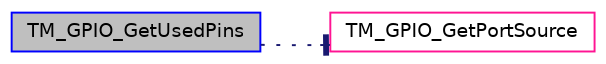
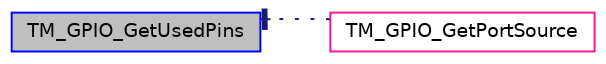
  digraph {
    rankdir=LR
    node [fontname=Helvetica fontsize=10 shape=record style=filled]
    n1 [color=blue fillcolor=grey75 fontcolor=black height=0.2 label=TM_GPIO_GetUsedPins width=0.4]
    n2 [color=deeppink fillcolor=white height=0.2 label=TM_GPIO_GetPortSource width=0.4]
-   n1 -> n2 [color=midnightblue fontname=Helvetica fontsize=10 labelfontname=Helvetica labelfontsize=10 style=dotted arrowhead=tee]
+   n2 -> n1 [color=midnightblue fontname=Helvetica fontsize=10 labelfontname=Helvetica labelfontsize=10 style=dotted arrowhead=tee]
  }
